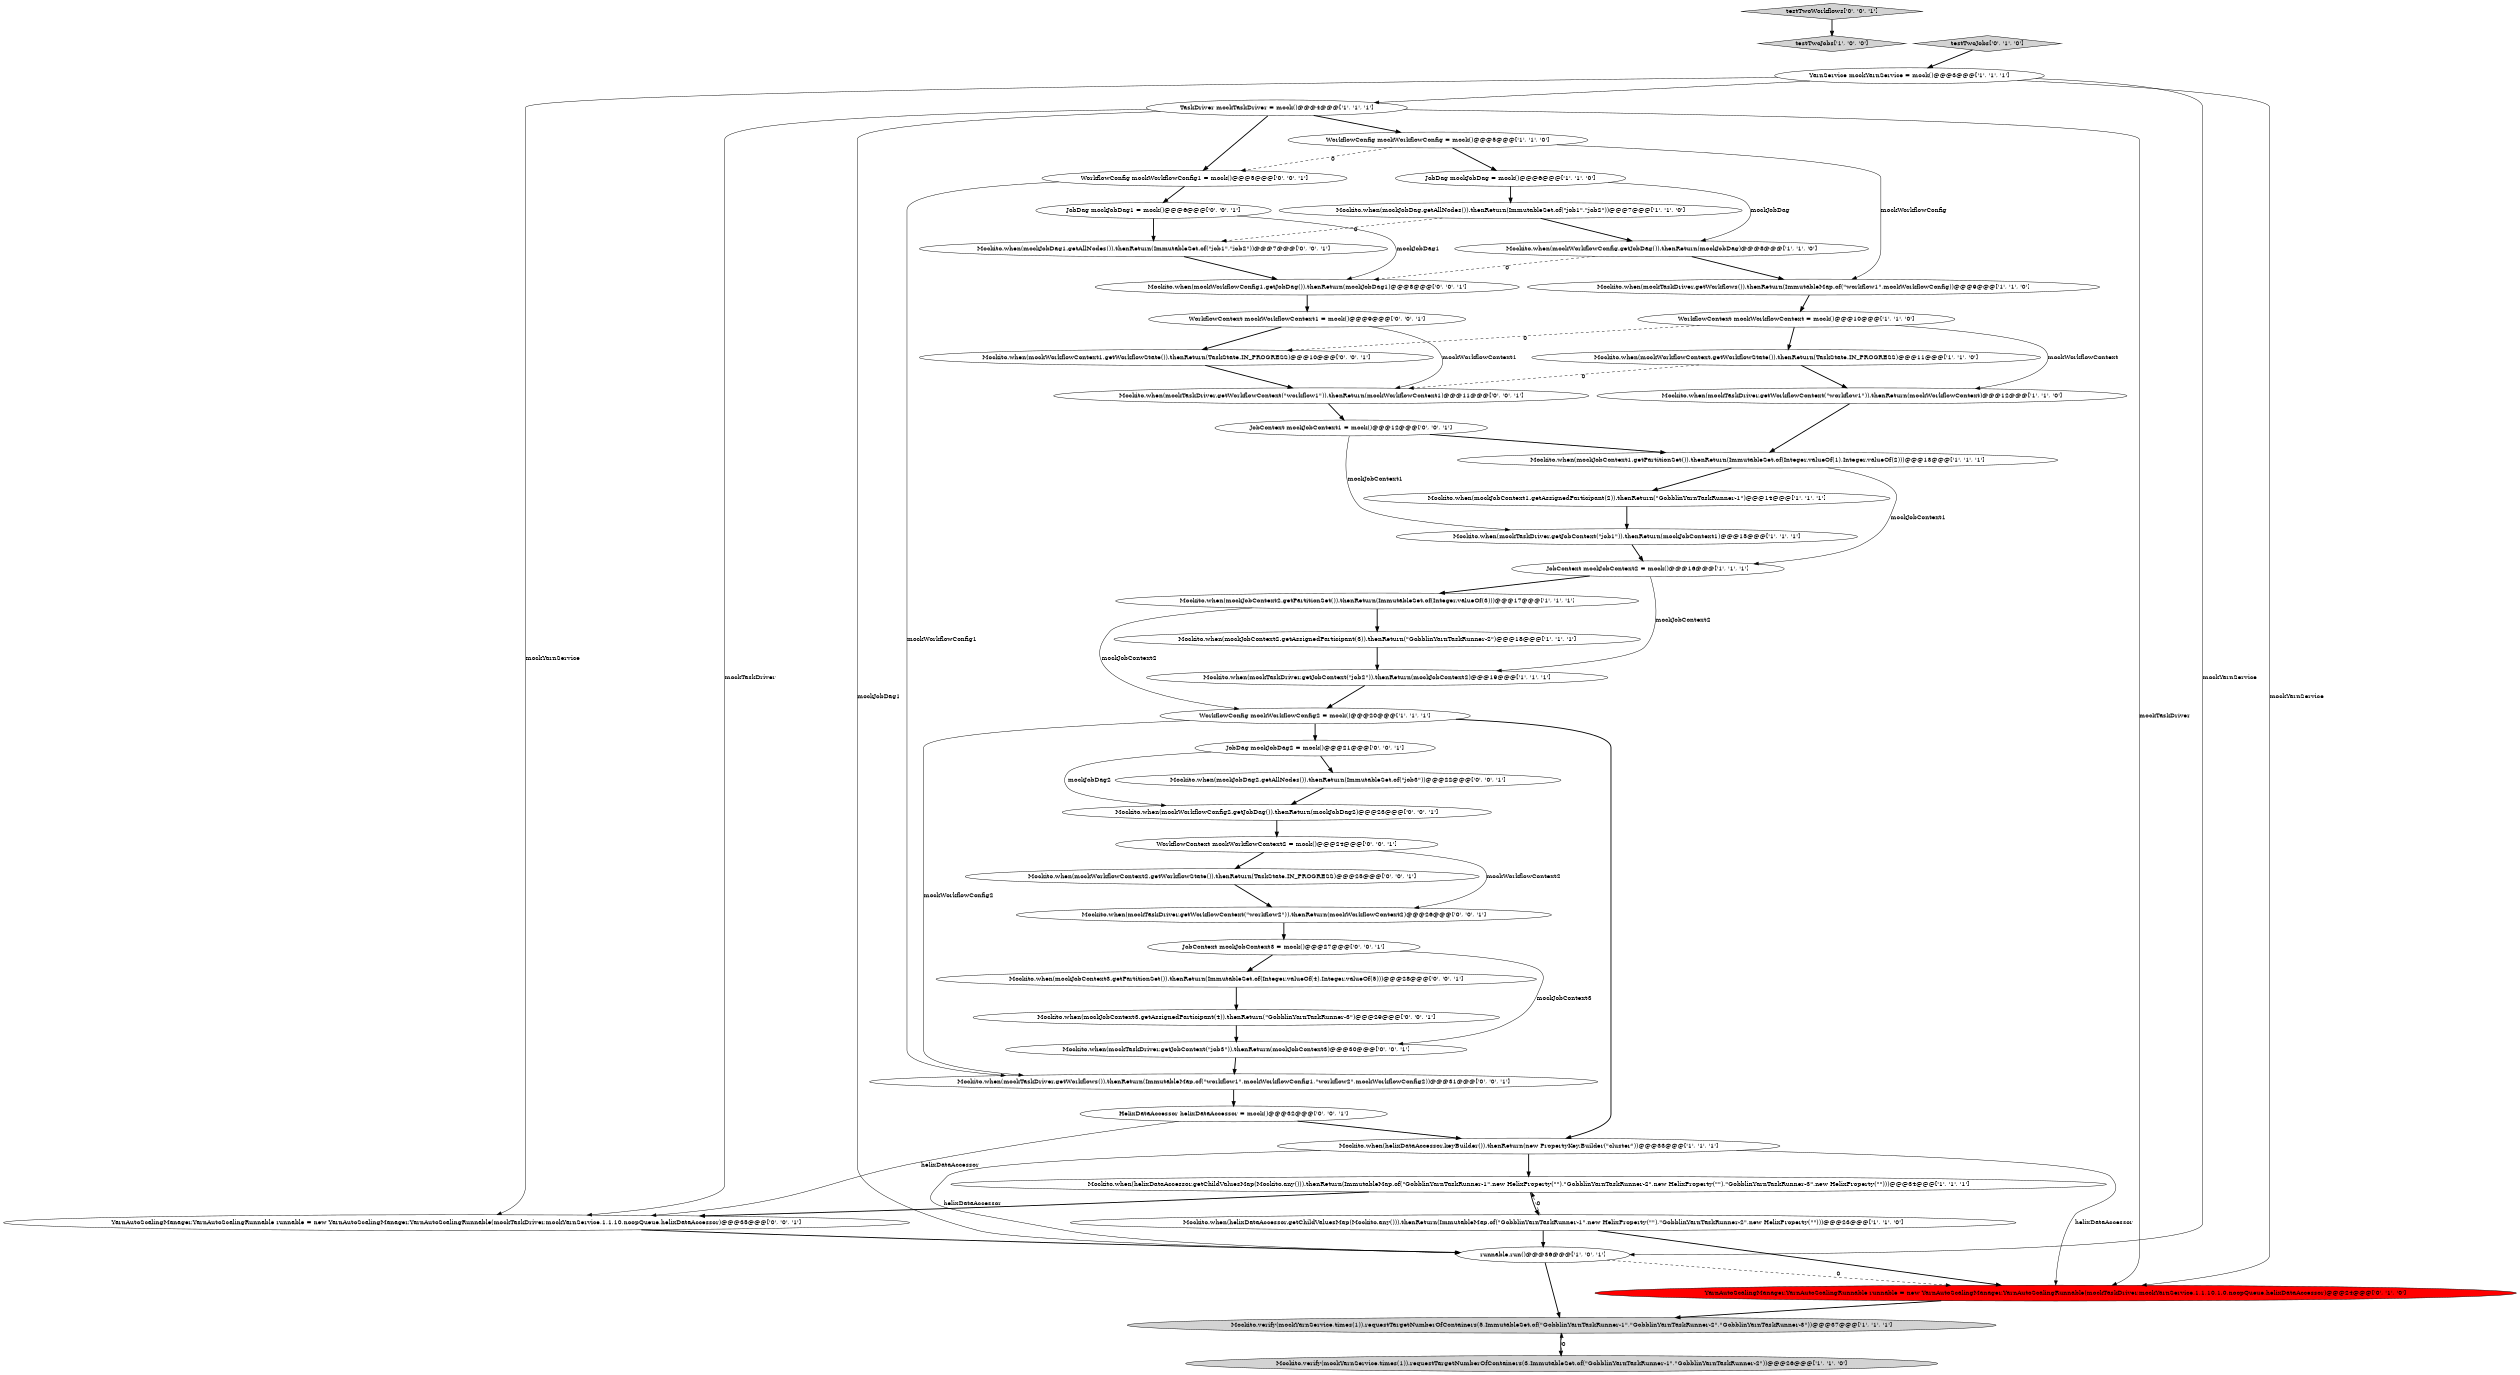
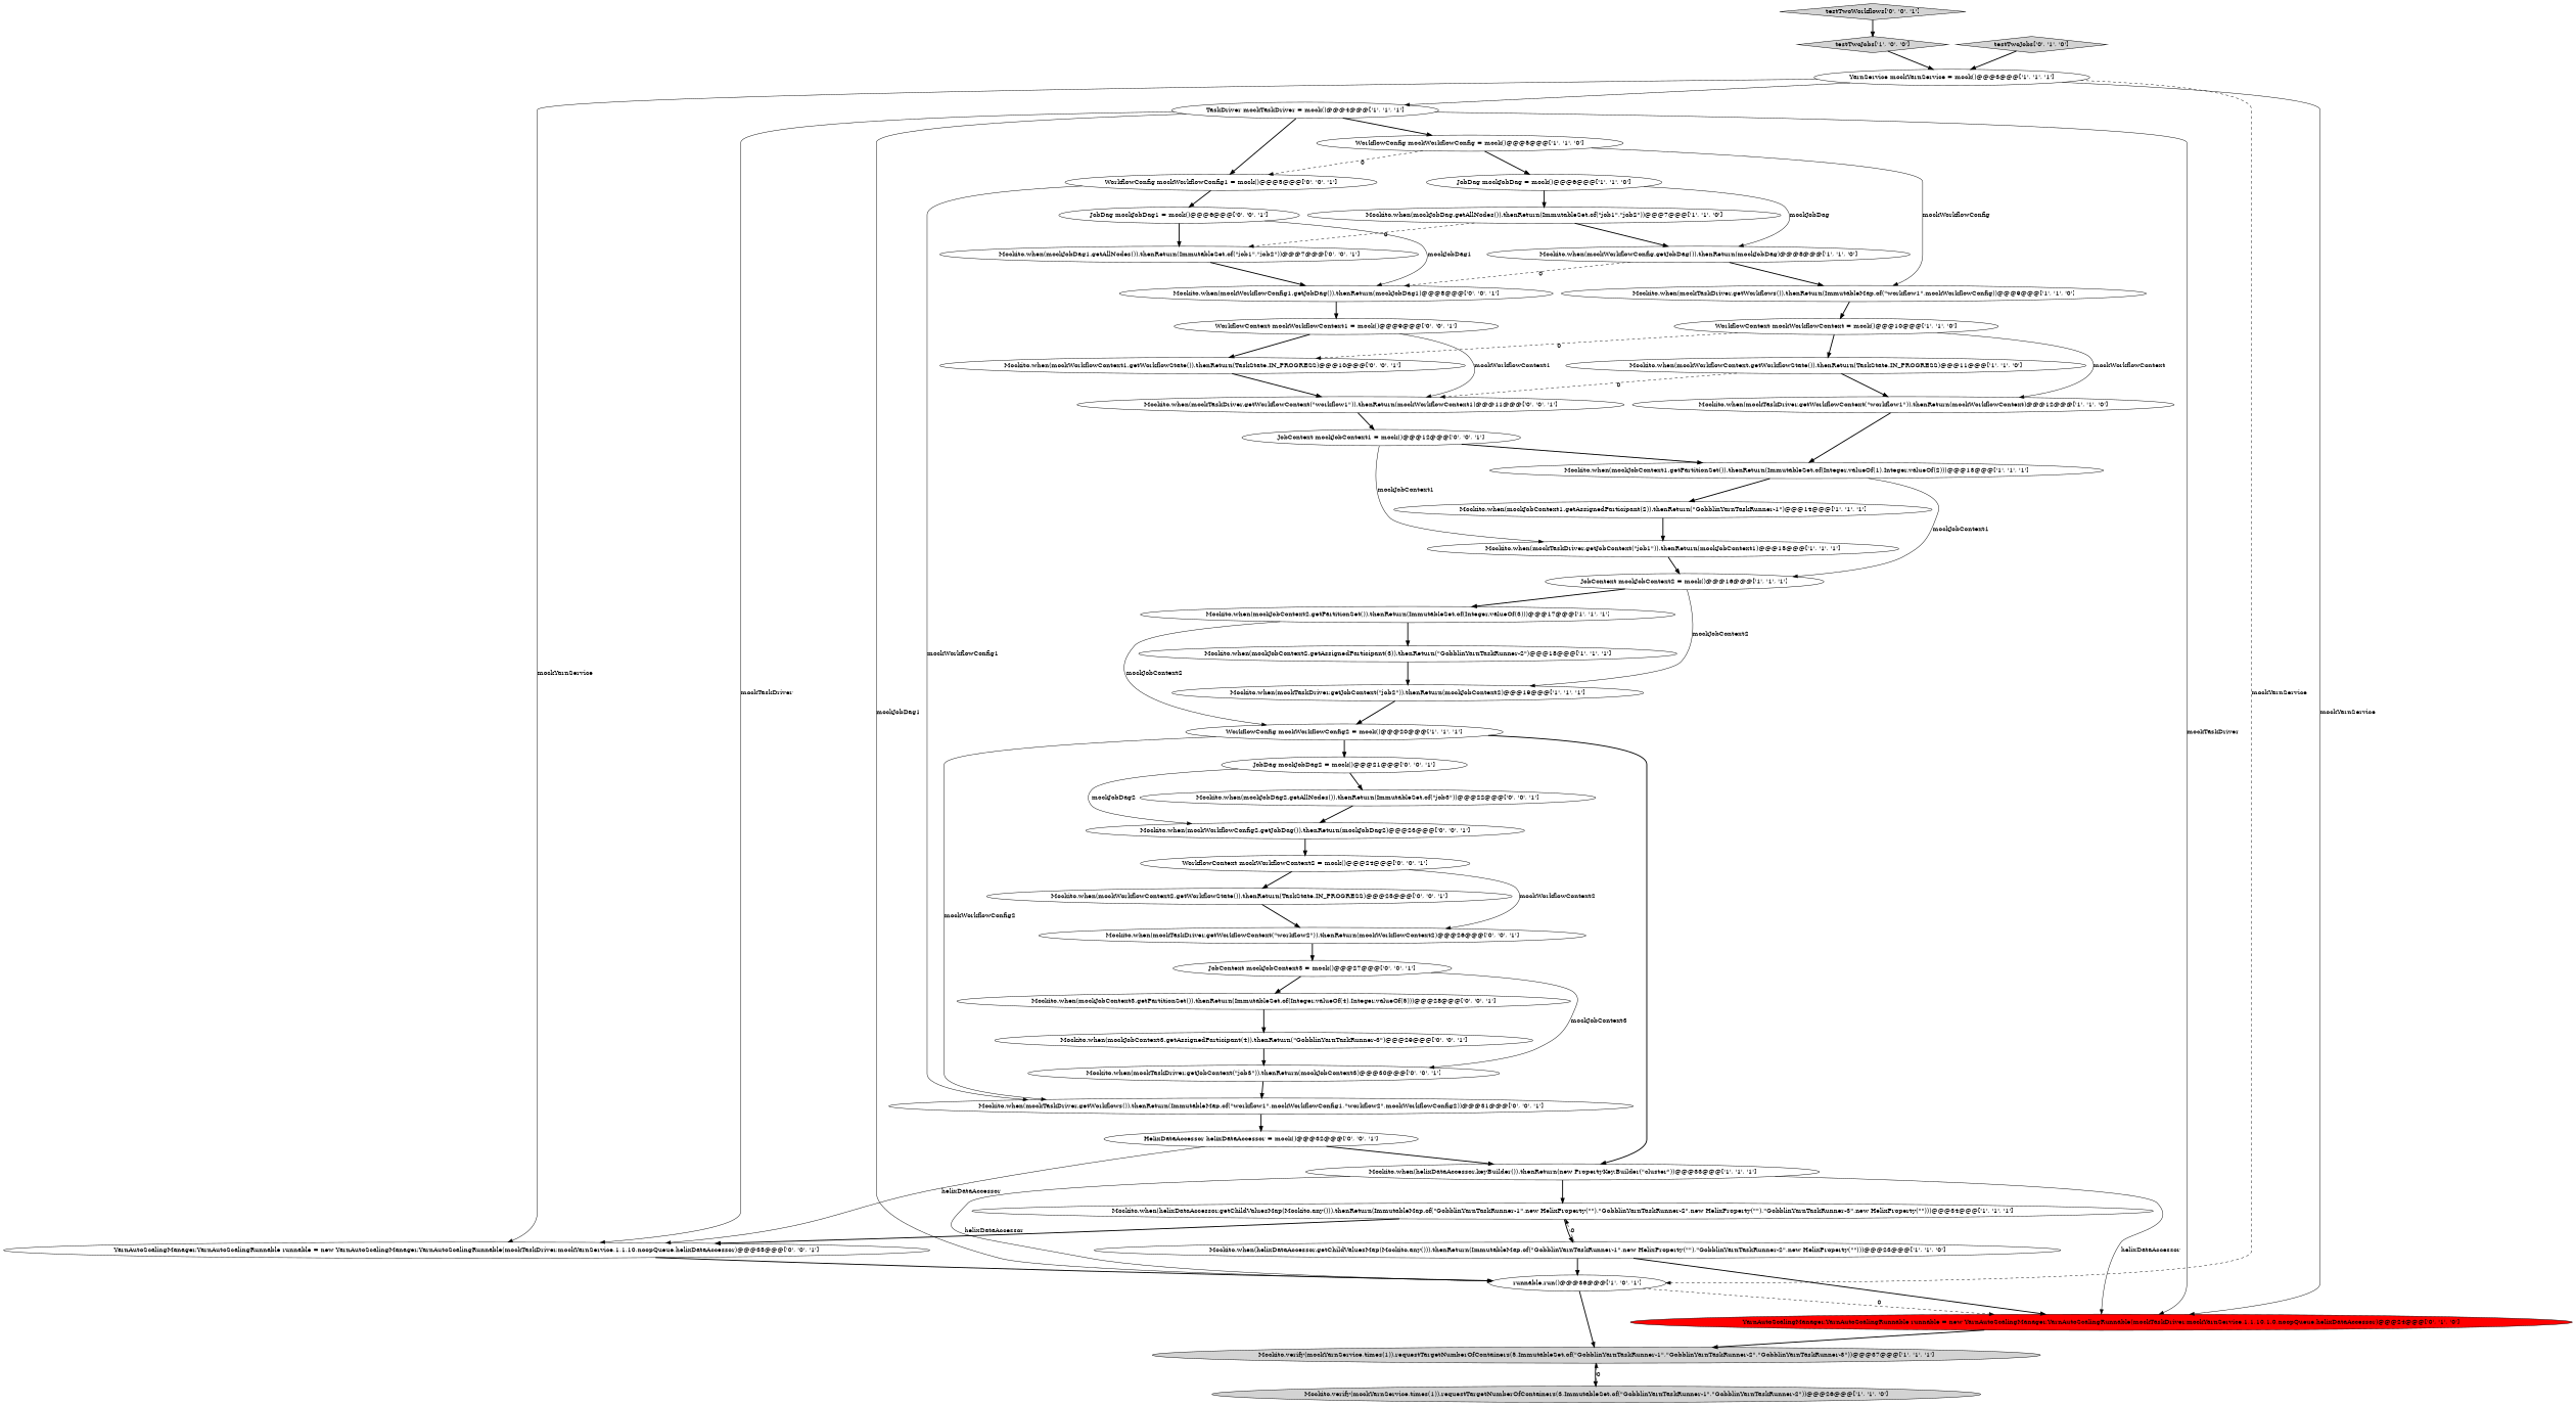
  digraph {
    node [fillcolor=white shape=ellipse style=filled]
    edge [style=bold]
    n1 [fillcolor=red label="YarnAutoScalingManager.YarnAutoScalingRunnable runnable = new YarnAutoScalingManager.YarnAutoScalingRunnable(mockTaskDriver,mockYarnService,1,1,10,1.0,noopQueue,helixDataAccessor)@@@24@@@['0', '1', '0']"]
    n2 [fillcolor=lightgray label="Mockito.verify(mockYarnService,times(1)).requestTargetNumberOfContainers(5,ImmutableSet.of(\"GobblinYarnTaskRunner-1\",\"GobblinYarnTaskRunner-2\",\"GobblinYarnTaskRunner-3\"))@@@37@@@['1', '1', '1']"]
    n3 [fillcolor=lightgray label="Mockito.verify(mockYarnService,times(1)).requestTargetNumberOfContainers(3,ImmutableSet.of(\"GobblinYarnTaskRunner-1\",\"GobblinYarnTaskRunner-2\"))@@@26@@@['1', '1', '0']"]
    n4 [label="Mockito.when(mockJobContext2.getPartitionSet()).thenReturn(ImmutableSet.of(Integer.valueOf(3)))@@@17@@@['1', '1', '1']"]
    n5 [label="Mockito.when(mockJobContext2.getAssignedParticipant(3)).thenReturn(\"GobblinYarnTaskRunner-2\")@@@18@@@['1', '1', '1']"]
    n6 [label="WorkflowConfig mockWorkflowConfig2 = mock()@@@20@@@['1', '1', '1']"]
    n7 [label="Mockito.when(mockTaskDriver.getJobContext(\"job2\")).thenReturn(mockJobContext2)@@@19@@@['1', '1', '1']"]
    n8 [label="JobDag mockJobDag2 = mock()@@@21@@@['0', '0', '1']"]
    n9 [label="Mockito.when(helixDataAccessor.keyBuilder()).thenReturn(new PropertyKey.Builder(\"cluster\"))@@@33@@@['1', '1', '1']"]
    n10 [label="Mockito.when(mockTaskDriver.getWorkflows()).thenReturn(ImmutableMap.of(\"workflow1\",mockWorkflowConfig1,\"workflow2\",mockWorkflowConfig2))@@@31@@@['0', '0', '1']"]
    n11 [label="YarnService mockYarnService = mock()@@@3@@@['1', '1', '1']"]
    n12 [label="TaskDriver mockTaskDriver = mock()@@@4@@@['1', '1', '1']"]
    n13 [label="YarnAutoScalingManager.YarnAutoScalingRunnable runnable = new YarnAutoScalingManager.YarnAutoScalingRunnable(mockTaskDriver,mockYarnService,1,1,10,noopQueue,helixDataAccessor)@@@35@@@['0', '0', '1']"]
    n14 [label="runnable.run()@@@36@@@['1', '0', '1']"]
    n15 [label="WorkflowConfig mockWorkflowConfig = mock()@@@5@@@['1', '1', '0']"]
    n16 [label="WorkflowConfig mockWorkflowConfig1 = mock()@@@5@@@['0', '0', '1']"]
    n17 [label="Mockito.when(mockWorkflowConfig2.getJobDag()).thenReturn(mockJobDag2)@@@23@@@['0', '0', '1']"]
    n18 [label="Mockito.when(mockJobDag2.getAllNodes()).thenReturn(ImmutableSet.of(\"job3\"))@@@22@@@['0', '0', '1']"]
    n19 [label="Mockito.when(helixDataAccessor.getChildValuesMap(Mockito.any())).thenReturn(ImmutableMap.of(\"GobblinYarnTaskRunner-1\",new HelixProperty(\"\"),\"GobblinYarnTaskRunner-2\",new HelixProperty(\"\"),\"GobblinYarnTaskRunner-3\",new HelixProperty(\"\")))@@@34@@@['1', '1', '1']"]
    n20 [label="HelixDataAccessor helixDataAccessor = mock()@@@32@@@['0', '0', '1']"]
    n21 [label="Mockito.when(mockJobDag.getAllNodes()).thenReturn(ImmutableSet.of(\"job1\",\"job2\"))@@@7@@@['1', '1', '0']"]
    n22 [label="Mockito.when(mockJobDag1.getAllNodes()).thenReturn(ImmutableSet.of(\"job1\",\"job2\"))@@@7@@@['0', '0', '1']"]
    n23 [label="Mockito.when(mockWorkflowConfig.getJobDag()).thenReturn(mockJobDag)@@@8@@@['1', '1', '0']"]
    n24 [label="Mockito.when(mockWorkflowConfig1.getJobDag()).thenReturn(mockJobDag1)@@@8@@@['0', '0', '1']"]
    n25 [label="Mockito.when(mockTaskDriver.getWorkflows()).thenReturn(ImmutableMap.of(\"workflow1\",mockWorkflowConfig))@@@9@@@['1', '1', '0']"]
    n26 [label="Mockito.when(mockWorkflowContext.getWorkflowState()).thenReturn(TaskState.IN_PROGRESS)@@@11@@@['1', '1', '0']"]
    n27 [label="Mockito.when(mockTaskDriver.getWorkflowContext(\"workflow1\")).thenReturn(mockWorkflowContext1)@@@11@@@['0', '0', '1']"]
    n28 [label="Mockito.when(mockTaskDriver.getWorkflowContext(\"workflow1\")).thenReturn(mockWorkflowContext)@@@12@@@['1', '1', '0']"]
    n29 [label="JobContext mockJobContext1 = mock()@@@12@@@['0', '0', '1']"]
    n30 [label="Mockito.when(mockJobContext1.getPartitionSet()).thenReturn(ImmutableSet.of(Integer.valueOf(1),Integer.valueOf(2)))@@@13@@@['1', '1', '1']"]
    n31 [label="Mockito.when(helixDataAccessor.getChildValuesMap(Mockito.any())).thenReturn(ImmutableMap.of(\"GobblinYarnTaskRunner-1\",new HelixProperty(\"\"),\"GobblinYarnTaskRunner-2\",new HelixProperty(\"\")))@@@23@@@['1', '1', '0']"]
    n32 [label="Mockito.when(mockTaskDriver.getJobContext(\"job1\")).thenReturn(mockJobContext1)@@@15@@@['1', '1', '1']"]
    n33 [label="JobContext mockJobContext2 = mock()@@@16@@@['1', '1', '1']"]
    n34 [label="Mockito.when(mockJobContext1.getAssignedParticipant(2)).thenReturn(\"GobblinYarnTaskRunner-1\")@@@14@@@['1', '1', '1']"]
    n35 [label="JobDag mockJobDag = mock()@@@6@@@['1', '1', '0']"]
    n36 [label="JobDag mockJobDag1 = mock()@@@6@@@['0', '0', '1']"]
    n37 [label="WorkflowContext mockWorkflowContext1 = mock()@@@9@@@['0', '0', '1']"]
    n38 [label="WorkflowContext mockWorkflowContext2 = mock()@@@24@@@['0', '0', '1']"]
    n39 [label="Mockito.when(mockJobContext3.getPartitionSet()).thenReturn(ImmutableSet.of(Integer.valueOf(4),Integer.valueOf(5)))@@@28@@@['0', '0', '1']"]
    n40 [label="Mockito.when(mockJobContext3.getAssignedParticipant(4)).thenReturn(\"GobblinYarnTaskRunner-3\")@@@29@@@['0', '0', '1']"]
    n41 [label="Mockito.when(mockTaskDriver.getJobContext(\"job3\")).thenReturn(mockJobContext3)@@@30@@@['0', '0', '1']"]
    n42 [label="Mockito.when(mockWorkflowContext2.getWorkflowState()).thenReturn(TaskState.IN_PROGRESS)@@@25@@@['0', '0', '1']"]
    n43 [label="Mockito.when(mockTaskDriver.getWorkflowContext(\"workflow2\")).thenReturn(mockWorkflowContext2)@@@26@@@['0', '0', '1']"]
    n44 [label="WorkflowContext mockWorkflowContext = mock()@@@10@@@['1', '1', '0']"]
    n45 [label="Mockito.when(mockWorkflowContext1.getWorkflowState()).thenReturn(TaskState.IN_PROGRESS)@@@10@@@['0', '0', '1']"]
    n46 [label="JobContext mockJobContext3 = mock()@@@27@@@['0', '0', '1']"]
    n47 [fillcolor=lightgray label="testTwoJobs['1', '0', '0']" shape=diamond]
    n48 [fillcolor=lightgray label="testTwoJobs['0', '1', '0']" shape=diamond]
    n49 [fillcolor=lightgray label="testTwoWorkflows['0', '0', '1']" shape=diamond]
    n1 -> n2
    n2 -> n3
    n3 -> n2 [label=0 style=dashed]
    n4 -> n5
    n4 -> n6 [label=mockJobContext2 style=solid]
    n5 -> n7
    n6 -> n8
    n6 -> n9
    n6 -> n10 [label=mockWorkflowConfig2 style=solid]
    n7 -> n6
    n8 -> n17 [label=mockJobDag2 style=solid]
    n8 -> n18
    n9 -> n1 [label=helixDataAccessor style=solid]
    n9 -> n14 [label=helixDataAccessor style=solid]
    n9 -> n19
    n10 -> n20
    n11 -> n1 [label=mockYarnService style=solid]
    n11 -> n12 [style=solid]
    n11 -> n13 [label=mockYarnService style=solid]
-   n11 -> n14 [label=mockYarnService style=solid]
+   n11 -> n14 [label=mockYarnService style=dashed]
    n12 -> n1 [label=mockTaskDriver style=solid]
    n12 -> n13 [label=mockTaskDriver style=solid]
    n12 -> n14 [label=mockJobDag1 style=solid]
    n12 -> n15
    n12 -> n16
    n13 -> n14
    n14 -> n1 [label=0 style=dashed]
    n14 -> n2
    n15 -> n16 [label=0 style=dashed]
    n15 -> n25 [label=mockWorkflowConfig style=solid]
    n15 -> n35
    n16 -> n10 [label=mockWorkflowConfig1 style=solid]
    n16 -> n36
    n17 -> n38
    n18 -> n17
    n19 -> n13
    n19 -> n31
    n20 -> n9
    n20 -> n13 [label=helixDataAccessor style=solid]
    n21 -> n22 [label=0 style=dashed]
    n21 -> n23
    n22 -> n24
    n23 -> n24 [label=0 style=dashed]
    n23 -> n25
    n24 -> n37
    n25 -> n44
    n26 -> n27 [label=0 style=dashed]
    n26 -> n28
    n27 -> n29
    n28 -> n30
    n29 -> n30
    n29 -> n32 [label=mockJobContext1 style=solid]
    n30 -> n33 [label=mockJobContext1 style=solid]
    n30 -> n34
    n31 -> n1
    n31 -> n14
    n31 -> n19 [label=0 style=dashed]
    n32 -> n33
    n33 -> n4
    n33 -> n7 [label=mockJobContext2 style=solid]
    n34 -> n32
    n35 -> n21
    n35 -> n23 [label=mockJobDag style=solid]
    n36 -> n22
    n36 -> n24 [label=mockJobDag1 style=solid]
    n37 -> n27 [label=mockWorkflowContext1 style=solid]
    n37 -> n45
    n38 -> n42
    n38 -> n43 [label=mockWorkflowContext2 style=solid]
    n39 -> n40
    n40 -> n41
    n41 -> n10
    n42 -> n43
    n43 -> n46
    n44 -> n26
    n44 -> n28 [label=mockWorkflowContext style=solid]
    n44 -> n45 [label=0 style=dashed]
    n45 -> n27
    n46 -> n39
    n46 -> n41 [label=mockJobContext3 style=solid]
+   n47 -> n11
    n48 -> n11
    n49 -> n47
  }
